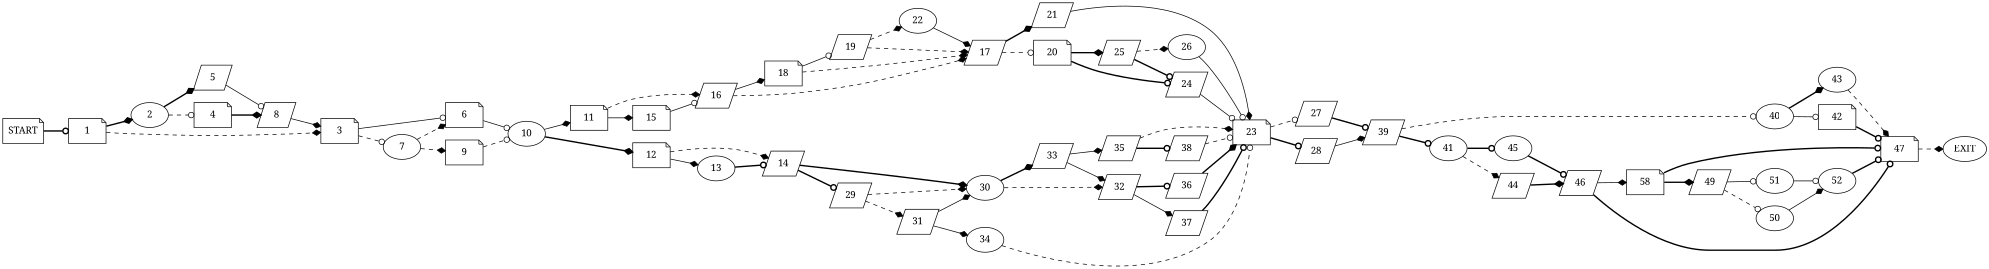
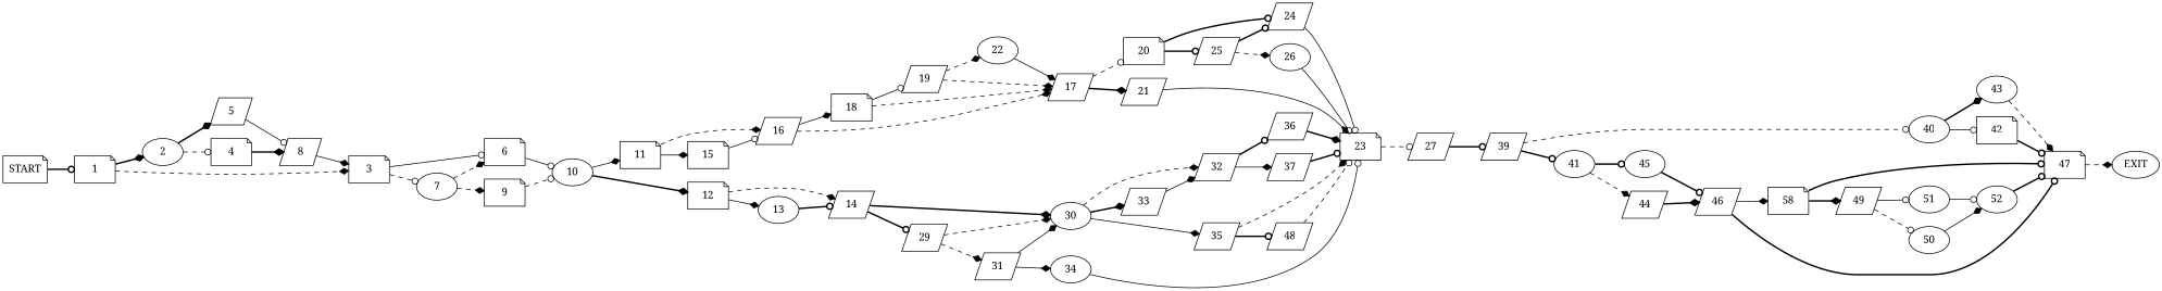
  digraph {
    fontname="Noto Serif"
    rankdir=LR
    node [fontname="Noto Serif" shape=parallelogram]
    edge [arrowhead=diamond fontname="Noto Serif" style=bold]
    n1 [label=START shape=note]
    1 [shape=note]
    2 [shape=ellipse]
    3 [shape=note]
    n5 [label=EXIT shape=ellipse]
    4 [shape=note]
    5
    6 [shape=note]
    7 [shape=ellipse]
    8
    10 [shape=ellipse]
    9 [shape=note]
    11 [shape=note]
    12 [shape=note]
    15 [shape=note]
    16
    13 [shape=ellipse]
    14
    17
    18 [shape=note]
    29
    30 [shape=ellipse]
    31
    32
    33
    20 [shape=note]
    21
    19
    24
    25
    23 [shape=note]
    22 [shape=ellipse]
    26 [shape=ellipse]
    27
-   28
    39
    40 [shape=ellipse]
    41 [shape=ellipse]
    34 [shape=ellipse]
    36
    37
    35
-   38
+   38 [label=48]
    42 [shape=note]
    43 [shape=ellipse]
    44
    45 [shape=ellipse]
    47 [shape=note]
    46
    n50 [label=58 shape=note]
    49
    50 [shape=ellipse]
    51 [shape=ellipse]
    52 [shape=ellipse]
    n1 -> 1 [arrowhead=odot]
    1 -> 2
    1 -> 3 [style=dashed]
    2 -> 4 [arrowhead=odot style=dashed]
    2 -> 5
    3 -> 6 [arrowhead=odot style=solid]
    3 -> 7 [arrowhead=odot style=dashed]
    4 -> 8
    5 -> 8 [arrowhead=odot style=solid]
    6 -> 10 [arrowhead=odot style=solid]
    7 -> 6 [style=dashed]
    7 -> 9 [style=dashed]
    8 -> 3 [style=solid]
    10 -> 11 [style=solid]
    10 -> 12
    9 -> 10 [arrowhead=odot style=dashed]
    11 -> 15 [style=solid]
    11 -> 16 [style=dashed]
    12 -> 13 [style=solid]
    12 -> 14 [style=dashed]
    15 -> 16 [arrowhead=odot style=solid]
    16 -> 17 [style=dashed]
    16 -> 18 [style=solid]
    13 -> 14 [arrowhead=odot]
    14 -> 29 [arrowhead=odot]
    14 -> 30
    17 -> 20 [arrowhead=odot style=dashed]
    17 -> 21
    18 -> 17 [style=dashed]
    18 -> 19 [arrowhead=odot style=solid]
    29 -> 30 [style=dashed]
    29 -> 31 [style=dashed]
    30 -> 32 [style=dashed]
    30 -> 33
    31 -> 30 [style=solid]
    31 -> 34 [style=solid]
    32 -> 36 [arrowhead=odot]
    32 -> 37 [style=solid]
    33 -> 32 [style=solid]
-   33 -> 35 [style=solid]
+   30 -> 35 [style=solid]
    20 -> 24 [arrowhead=odot]
-   20 -> 25
+   20 -> 25 [arrowhead=odot]
    21 -> 23 [style=solid]
    19 -> 17 [style=dashed]
    19 -> 22 [style=dashed]
    24 -> 23 [arrowhead=odot style=solid]
    25 -> 24 [arrowhead=odot]
    25 -> 26 [style=dashed]
    23 -> 27 [arrowhead=odot style=dashed]
-   23 -> 28 [arrowhead=odot]
    22 -> 17 [style=solid]
    26 -> 23 [arrowhead=odot style=solid]
    27 -> 39 [arrowhead=odot]
-   28 -> 39 [style=solid]
    39 -> 40 [arrowhead=odot style=dashed]
    39 -> 41 [arrowhead=odot]
    40 -> 42 [arrowhead=odot style=solid]
    40 -> 43
    41 -> 44 [style=dashed]
    41 -> 45 [arrowhead=odot]
-   34 -> 23 [arrowhead=odot style=dashed]
+   34 -> 23 [arrowhead=odot style=solid]
    36 -> 23
    37 -> 23 [arrowhead=odot]
    35 -> 23 [style=dashed]
    35 -> 38 [arrowhead=odot]
    38 -> 23 [arrowhead=odot style=dashed]
    42 -> 47 [arrowhead=odot]
    43 -> 47 [style=dashed]
    44 -> 46
    45 -> 46 [arrowhead=odot]
    47 -> n5 [style=dashed]
    46 -> 47 [arrowhead=odot]
    46 -> n50 [style=solid]
    n50 -> 47 [arrowhead=odot]
    n50 -> 49
    49 -> 50 [arrowhead=odot style=dashed]
    49 -> 51 [arrowhead=odot style=solid]
    50 -> 52 [style=solid]
    51 -> 52 [arrowhead=odot style=solid]
    52 -> 47 [arrowhead=odot]
  }
